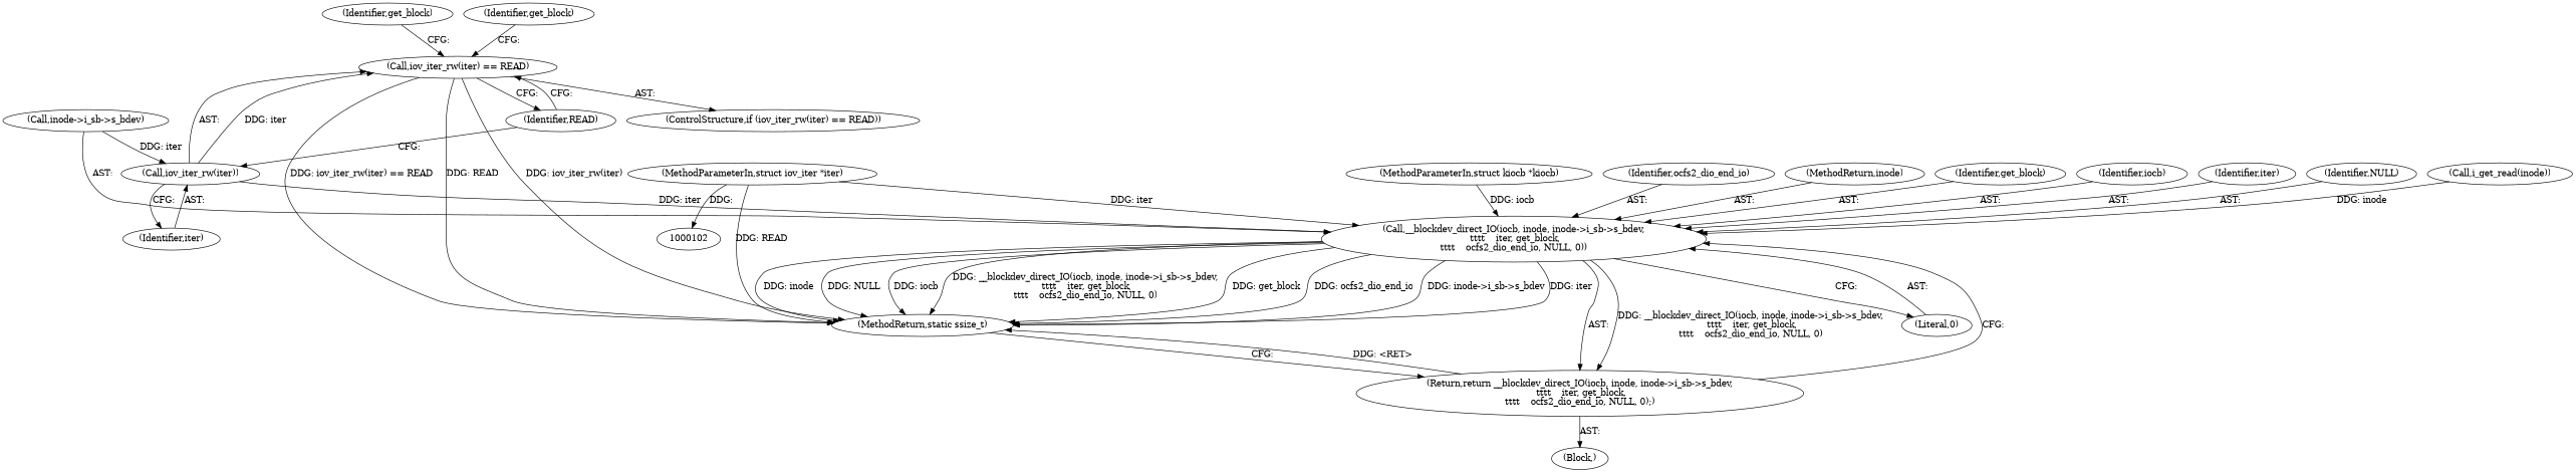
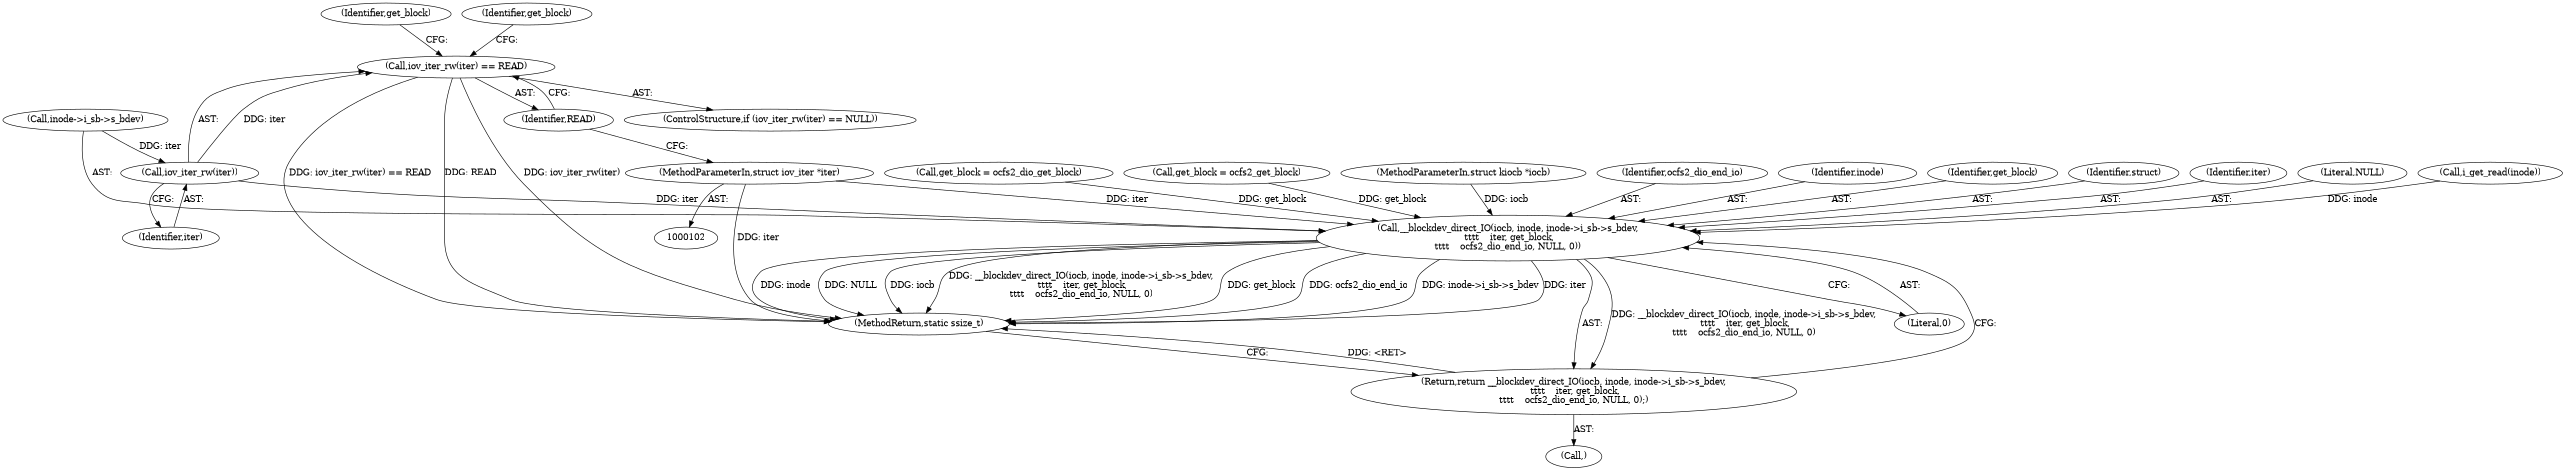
  digraph {
    n1 [label="(MethodParameterIn,struct iov_iter *iter)"]
    n2 [label="(Call,__blockdev_direct_IO(iocb, inode, inode->i_sb->s_bdev,\n \t\t\t\t    iter, get_block,\n\t\t\t\t    ocfs2_dio_end_io, NULL, 0))"]
    n3 [label="(MethodReturn,static ssize_t)"]
    1000102
    n5 [label="(Call,iov_iter_rw(iter))"]
    n6 [label="(Call,iov_iter_rw(iter) == READ)"]
    n7 [label="(Identifier,iter)"]
    n8 [label="(Return,return __blockdev_direct_IO(iocb, inode, inode->i_sb->s_bdev,\n \t\t\t\t    iter, get_block,\n\t\t\t\t    ocfs2_dio_end_io, NULL, 0);)"]
    n9 [label="(Literal,0)"]
    n10 [label="(Identifier,READ)"]
-   n11 [label="(ControlStructure,if (iov_iter_rw(iter) == READ))"]
-   n12 [label="(Block,)"]
-   n15 [label="(MethodParameterIn,struct kiocb *kiocb)"]
+   n11 [label="(ControlStructure,if (iov_iter_rw(iter) == NULL))"]
+   n12 [label="(Call,)"]
+   n13 [label="(Call,get_block = ocfs2_dio_get_block)"]
+   n14 [label="(Call,get_block = ocfs2_get_block)"]
+   n15 [label="(MethodParameterIn,struct kiocb *iocb)"]
    n16 [label="(Identifier,ocfs2_dio_end_io)"]
    n17 [label="(Identifier,get_block)"]
    n18 [label="(Call,inode->i_sb->s_bdev)"]
    n19 [label="(Identifier,get_block)"]
-   n20 [label="(MethodReturn,inode)"]
+   n20 [label="(Identifier,inode)"]
    n21 [label="(Identifier,get_block)"]
-   n22 [label="(Identifier,iocb)"]
+   n22 [label="(Identifier,struct)"]
    n23 [label="(Identifier,iter)"]
-   n24 [label="(Identifier,NULL)"]
+   n24 [label="(Literal,NULL)"]
    n25 [label="(Call,i_get_read(inode))"]
    n1 -> n2 [label="DDG: iter"]
-   n1 -> n3 [label="DDG: READ"]
-   n1 -> 1000102 [label="DDG: "]
+   n1 -> n3 [label="DDG: iter"]
+   n1 -> 1000102 [label="AST: "]
    n2 -> n3 [label="DDG: inode"]
    n2 -> n3 [label="DDG: NULL"]
    n2 -> n3 [label="DDG: iocb"]
    n2 -> n3 [label="DDG: __blockdev_direct_IO(iocb, inode, inode->i_sb->s_bdev,\n \t\t\t\t    iter, get_block,\n\t\t\t\t    ocfs2_dio_end_io, NULL, 0)"]
    n2 -> n3 [label="DDG: get_block"]
    n2 -> n3 [label="DDG: ocfs2_dio_end_io"]
    n2 -> n3 [label="DDG: inode->i_sb->s_bdev"]
    n2 -> n3 [label="DDG: iter"]
    n2 -> n8 [label="AST: "]
    n2 -> n8 [label="DDG: __blockdev_direct_IO(iocb, inode, inode->i_sb->s_bdev,\n \t\t\t\t    iter, get_block,\n\t\t\t\t    ocfs2_dio_end_io, NULL, 0)"]
    n2 -> n9 [label="CFG: "]
    n3 -> n8 [label="CFG: "]
    n5 -> n2 [label="DDG: iter"]
    n5 -> n6 [label="AST: "]
    n5 -> n6 [label="DDG: iter"]
    n5 -> n7 [label="CFG: "]
    n6 -> n3 [label="DDG: iov_iter_rw(iter) == READ"]
    n6 -> n3 [label="DDG: READ"]
    n6 -> n3 [label="DDG: iov_iter_rw(iter)"]
-   n6 -> n10 [label="CFG: "]
+   n6 -> n10 [label="AST: "]
    n6 -> n11 [label="AST: "]
    n7 -> n5 [label="AST: "]
    n8 -> n2 [label="CFG: "]
    n8 -> n3 [label="DDG: <RET>"]
    n8 -> n12 [label="AST: "]
    n9 -> n2 [label="AST: "]
-   n10 -> n5 [label="CFG: "]
+   n10 -> n1 [label="CFG: "]
    n10 -> n6 [label="CFG: "]
+   n13 -> n2 [label="DDG: get_block"]
+   n14 -> n2 [label="DDG: get_block"]
    n15 -> n2 [label="DDG: iocb"]
    n16 -> n2 [label="AST: "]
    n17 -> n6 [label="CFG: "]
    n18 -> n2 [label="AST: "]
    n18 -> n5 [label="DDG: iter"]
    n19 -> n6 [label="CFG: "]
    n20 -> n2 [label="AST: "]
    n21 -> n2 [label="AST: "]
    n22 -> n2 [label="AST: "]
    n23 -> n2 [label="AST: "]
    n24 -> n2 [label="AST: "]
    n25 -> n2 [label="DDG: inode"]
  }
